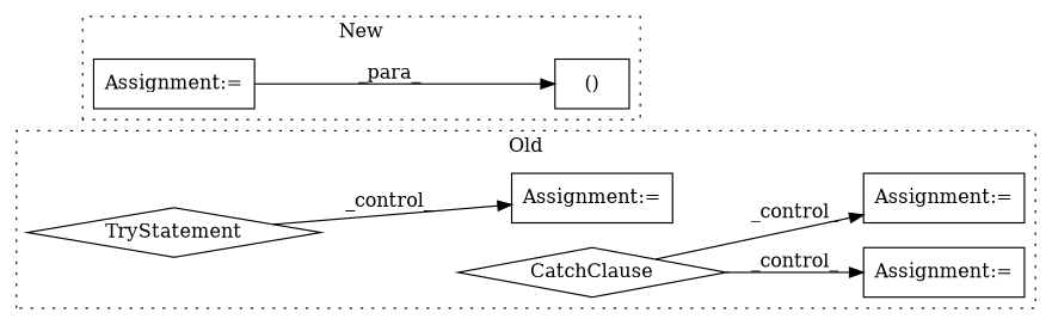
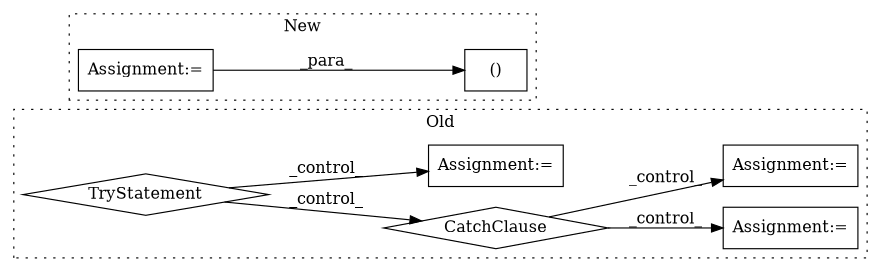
  digraph {
    rankdir=LR
    node [a=7 l=1 shape=box]
    n1 [a=54 l=4 label=TryStatement s=5892 shape=diamond]
    n2 [a=12 l="13,2" label=CatchClause s="5961,5997" shape=diamond]
    n3 [label="Assignment:=" s=5911]
    n4 [label="Assignment:=" s=6031]
    n5 [label="Assignment:=" s=6014]
    n6 [a=106 l=33 label="()" s=6316]
    n7 [l=10 label="Assignment:=" s=6106]
    subgraph cluster_1 {
      label=Old
      style=dotted
      n1
      n2
      n3
      n4
      n5
    }
    subgraph cluster_2 {
      label=New
      style=dotted
      n6
      n7
    }
+   n1 -> n2 [label=_control_]
    n1 -> n3 [label=_control_]
    n2 -> n4 [label=_control_]
    n2 -> n5 [label=_control_]
    n7 -> n6 [label=_para_]
  }
